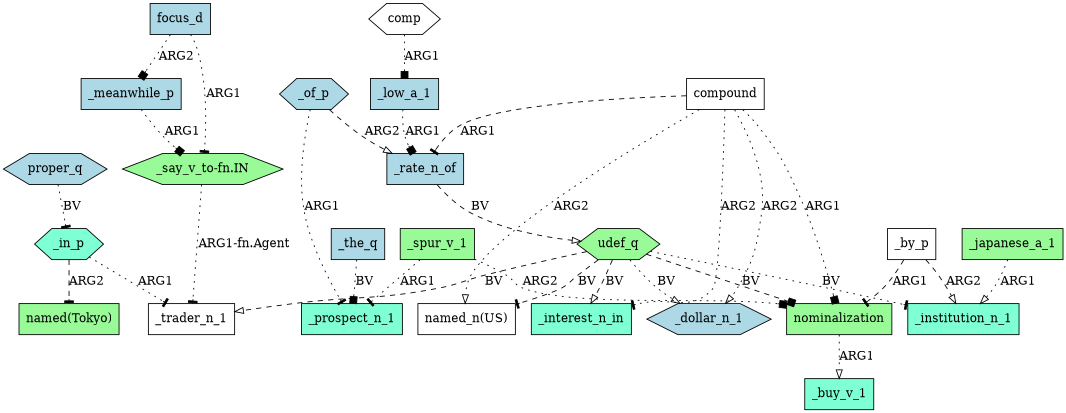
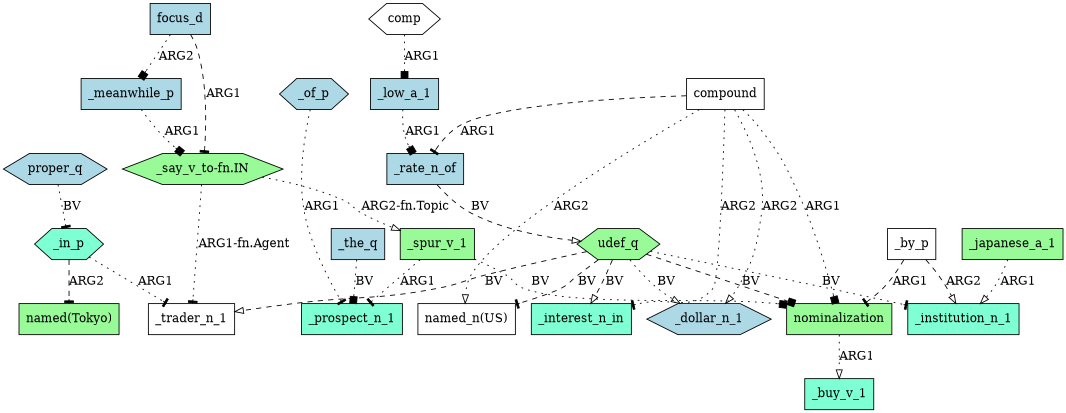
  digraph {
    node [fillcolor=lightblue shape=box style=filled]
    edge [arrowhead=tee style=dotted]
    _in_p [fillcolor=aquamarine shape=hexagon]
    _trader_n_1 [fillcolor=white]
    "named(Tokyo)" [fillcolor=palegreen]
    udef_q [fillcolor=palegreen shape=hexagon]
    "named_n(US)" [fillcolor=white]
    _interest_n_in [fillcolor=aquamarine]
    nominalization [fillcolor=palegreen]
    _institution_n_1 [fillcolor=aquamarine]
    _dollar_n_1 [shape=hexagon]
    _rate_n_of
    _buy_v_1 [fillcolor=aquamarine]
    _of_p [shape=hexagon]
    _prospect_n_1 [fillcolor=aquamarine]
    compound [fillcolor=white]
    proper_q [shape=hexagon]
    "_say_v_to-fn.IN" [fillcolor=palegreen shape=hexagon]
    _meanwhile_p
    _spur_v_1 [fillcolor=palegreen]
    _by_p [fillcolor=white]
    _low_a_1
    focus_d
    _japanese_a_1 [fillcolor=palegreen]
    _the_q
    comp [fillcolor=white shape=hexagon]
    _in_p -> _trader_n_1 [label=ARG1]
    _in_p -> "named(Tokyo)" [label=ARG2 style=dashed]
    udef_q -> _trader_n_1 [arrowhead=onormal label=BV style=dashed]
    udef_q -> "named_n(US)" [label=BV style=dashed]
    udef_q -> _interest_n_in [arrowhead=onormal label=BV style=dashed]
    udef_q -> nominalization [arrowhead=box label=BV style=dashed]
    udef_q -> _institution_n_1 [label=BV]
    udef_q -> _dollar_n_1 [arrowhead=onormal label=BV]
    nominalization -> _buy_v_1 [arrowhead=onormal label=ARG1]
    _rate_n_of -> udef_q [arrowhead=onormal label=BV style=dashed]
-   _of_p -> _rate_n_of [arrowhead=onormal label=ARG2 style=dashed]
    _of_p -> _prospect_n_1 [label=ARG1]
    compound -> "named_n(US)" [arrowhead=onormal label=ARG2]
    compound -> _interest_n_in [label=ARG2]
    compound -> nominalization [arrowhead=box label=ARG1]
    compound -> _dollar_n_1 [arrowhead=onormal label=ARG2]
    compound -> _rate_n_of [label=ARG1 style=dashed]
    proper_q -> _in_p [label=BV]
    "_say_v_to-fn.IN" -> _trader_n_1 [label="ARG1-fn.Agent"]
+   "_say_v_to-fn.IN" -> _spur_v_1 [arrowhead=onormal label="ARG2-fn.Topic"]
    _meanwhile_p -> "_say_v_to-fn.IN" [arrowhead=box label=ARG1]
-   _spur_v_1 -> nominalization [arrowhead=box label=ARG2]
+   _spur_v_1 -> nominalization [arrowhead=box label=BV]
    _spur_v_1 -> _prospect_n_1 [label=ARG1]
    _by_p -> nominalization [label=ARG1 style=dashed]
    _by_p -> _institution_n_1 [arrowhead=onormal label=ARG2 style=dashed]
    _low_a_1 -> _rate_n_of [arrowhead=box label=ARG1]
-   focus_d -> "_say_v_to-fn.IN" [label=ARG1]
+   focus_d -> "_say_v_to-fn.IN" [label=ARG1 style=dashed]
    focus_d -> _meanwhile_p [arrowhead=box label=ARG2]
    _japanese_a_1 -> _institution_n_1 [arrowhead=onormal label=ARG1]
    _the_q -> _prospect_n_1 [arrowhead=box label=BV]
    comp -> _low_a_1 [arrowhead=box label=ARG1]
  }
